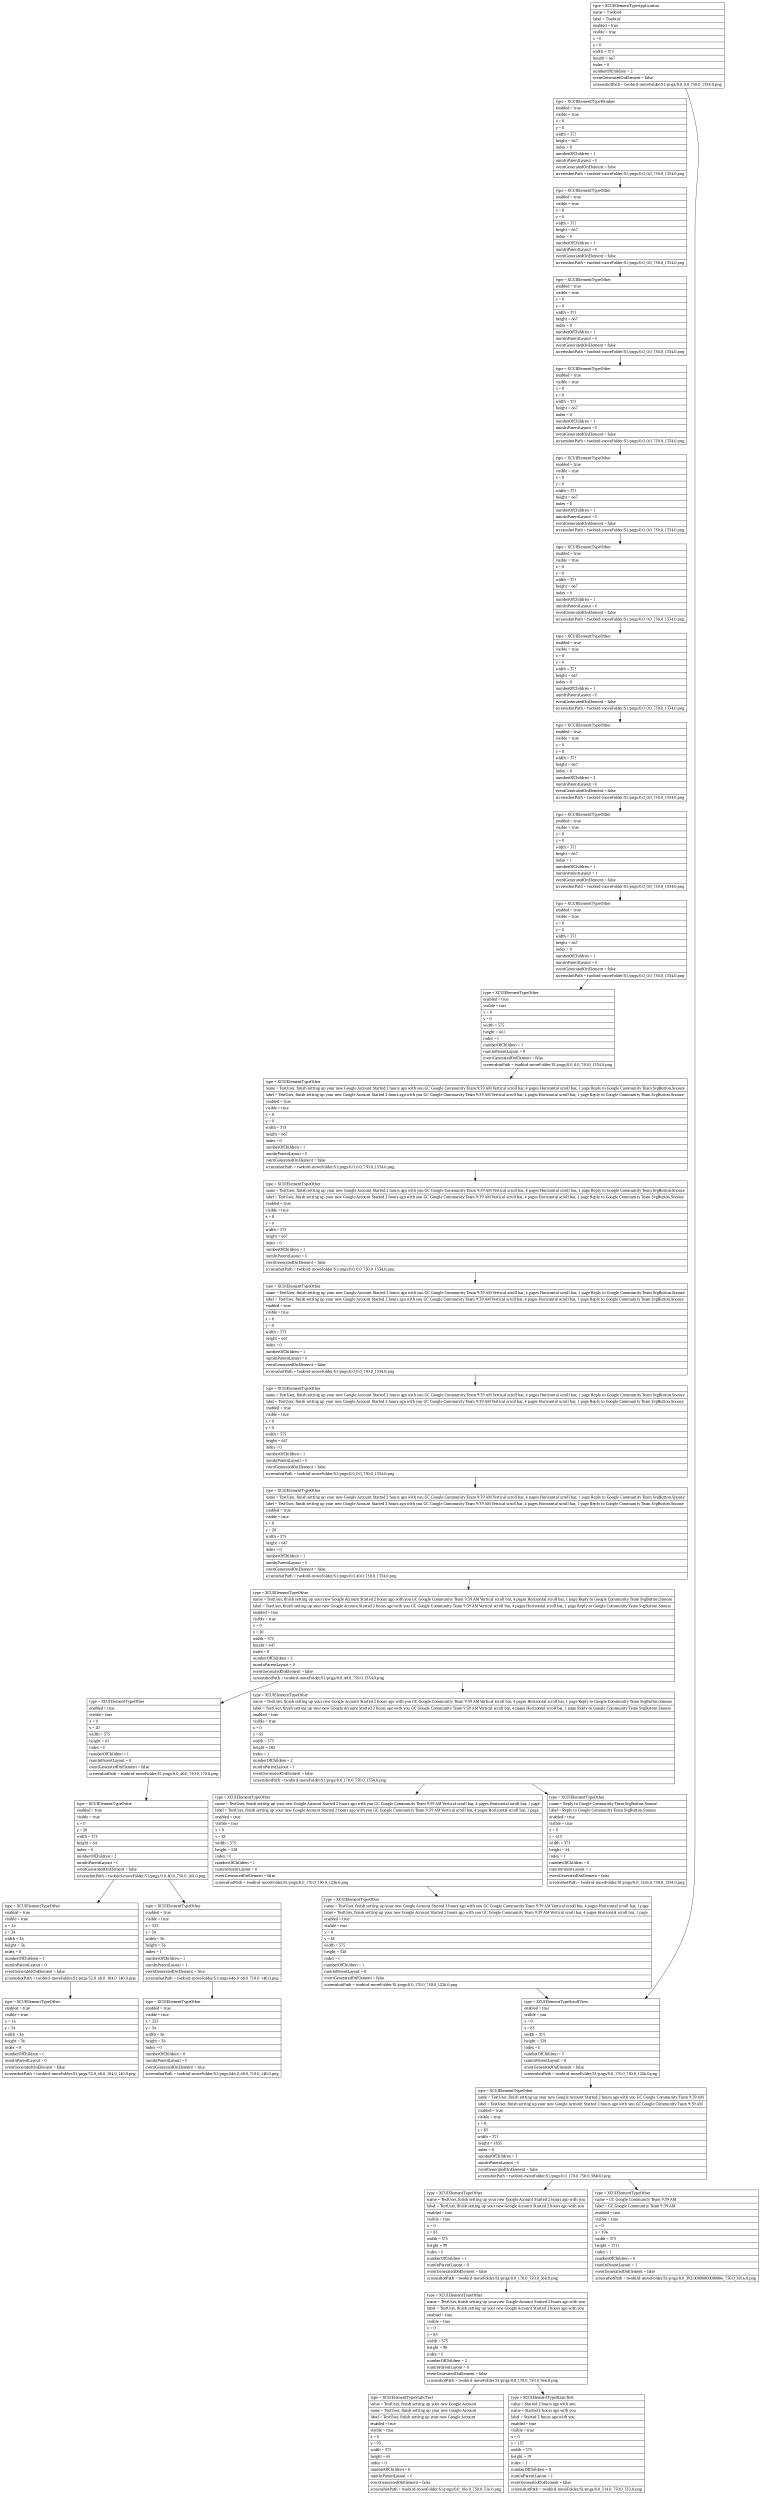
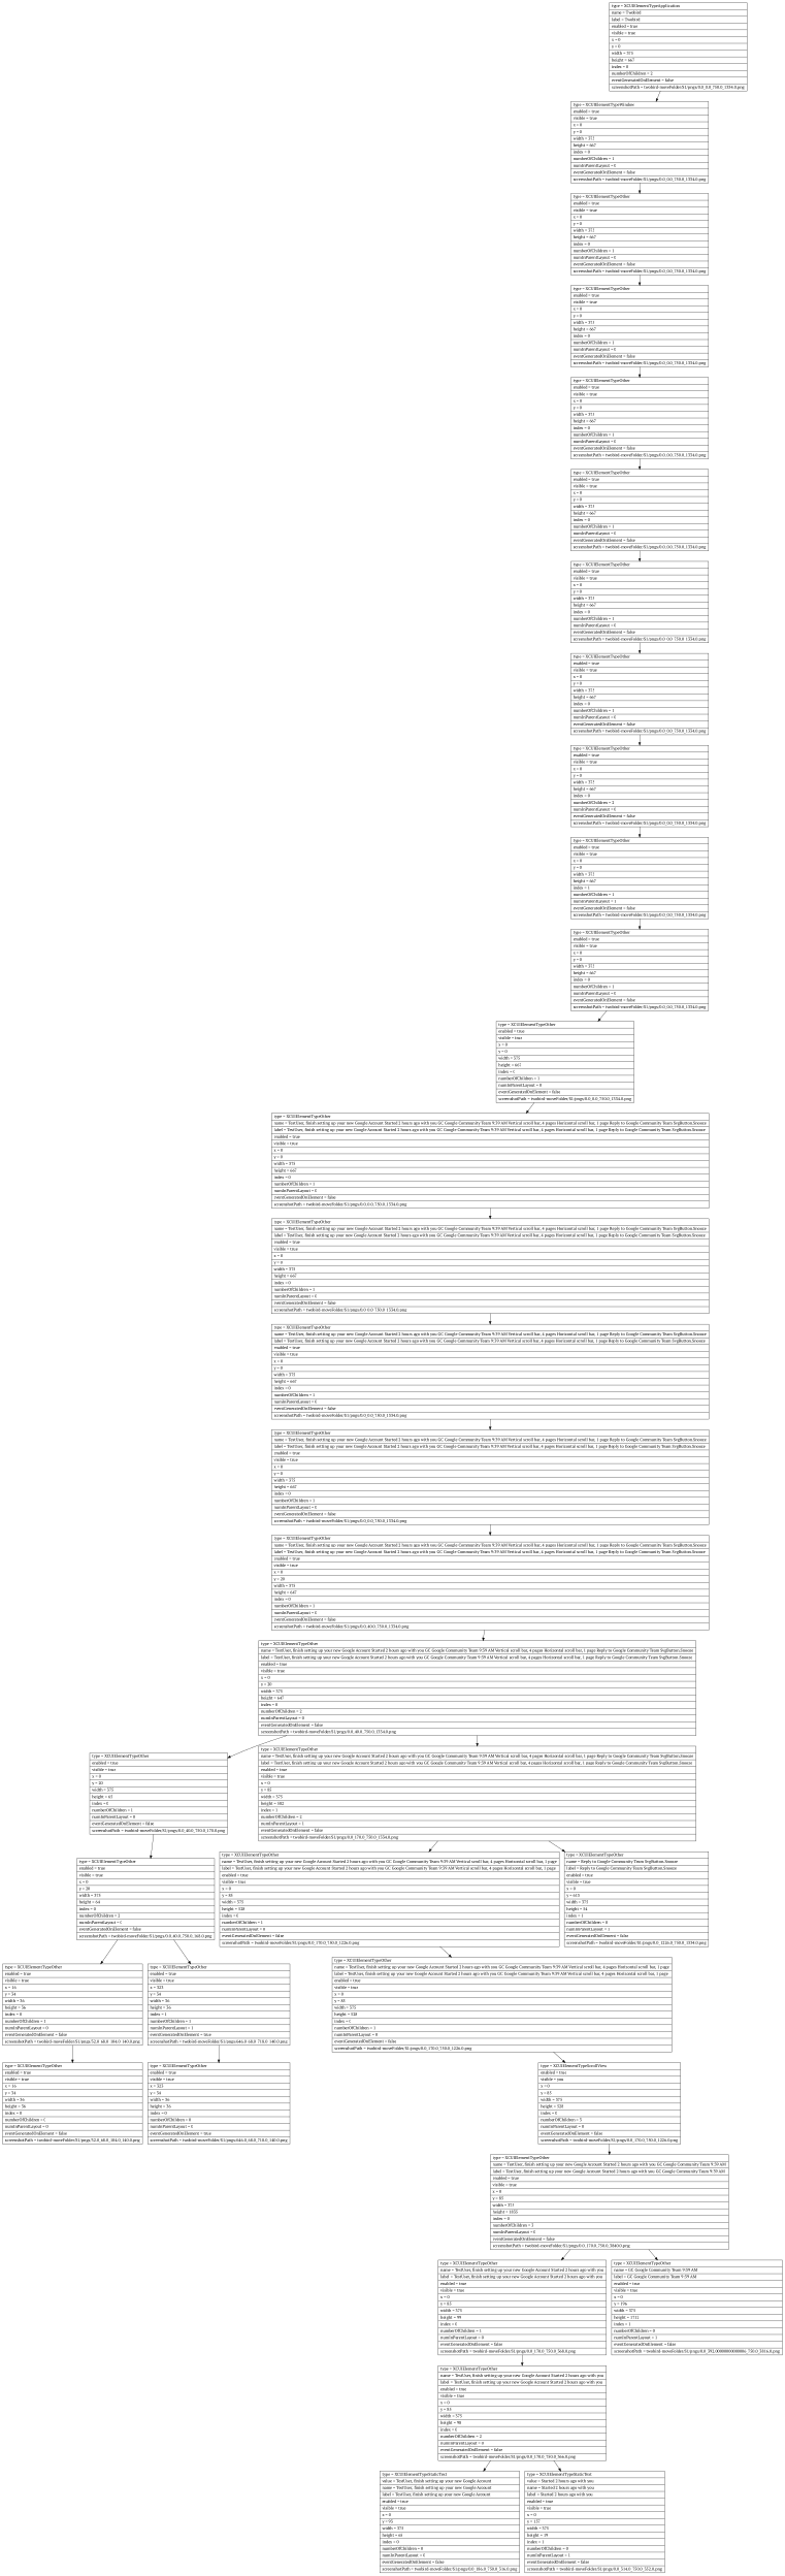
  digraph {
    fontname="PT Serif"
    node [fontname="PT Serif" shape=record]
    edge [fontname="PT Serif"]
    n1 [label="{type = XCUIElementTypeApplication\l|name = Twobird\l|label = Twobird\l|enabled = true\l|visible = true\l|x = 0\l|y = 0\l|width = 375\l|height = 667\l|index = 0\l|numberOfChildren = 2\l|eventGeneratedOnElement = false \l|screenshotPath = twobird-moveFolder/S1/pngs/0.0_0.0_750.0_1334.0.png\l}"]
    n2 [label="{type = XCUIElementTypeWindow\l|enabled = true\l|visible = true\l|x = 0\l|y = 0\l|width = 375\l|height = 667\l|index = 0\l|numberOfChildren = 1\l|numInParentLayout = 0\l|eventGeneratedOnElement = false \l|screenshotPath = twobird-moveFolder/S1/pngs/0.0_0.0_750.0_1334.0.png\l}"]
    n3 [label="{type = XCUIElementTypeOther\l|enabled = true\l|visible = true\l|x = 0\l|y = 0\l|width = 375\l|height = 667\l|index = 0\l|numberOfChildren = 1\l|numInParentLayout = 0\l|eventGeneratedOnElement = false \l|screenshotPath = twobird-moveFolder/S1/pngs/0.0_0.0_750.0_1334.0.png\l}"]
    n4 [label="{type = XCUIElementTypeOther\l|enabled = true\l|visible = true\l|x = 0\l|y = 0\l|width = 375\l|height = 667\l|index = 0\l|numberOfChildren = 1\l|numInParentLayout = 0\l|eventGeneratedOnElement = false \l|screenshotPath = twobird-moveFolder/S1/pngs/0.0_0.0_750.0_1334.0.png\l}"]
    n5 [label="{type = XCUIElementTypeOther\l|enabled = true\l|visible = true\l|x = 0\l|y = 0\l|width = 375\l|height = 667\l|index = 0\l|numberOfChildren = 1\l|numInParentLayout = 0\l|eventGeneratedOnElement = false \l|screenshotPath = twobird-moveFolder/S1/pngs/0.0_0.0_750.0_1334.0.png\l}"]
    n6 [label="{type = XCUIElementTypeOther\l|enabled = true\l|visible = true\l|x = 0\l|y = 0\l|width = 375\l|height = 667\l|index = 0\l|numberOfChildren = 1\l|numInParentLayout = 0\l|eventGeneratedOnElement = false \l|screenshotPath = twobird-moveFolder/S1/pngs/0.0_0.0_750.0_1334.0.png\l}"]
    n7 [label="{type = XCUIElementTypeOther\l|enabled = true\l|visible = true\l|x = 0\l|y = 0\l|width = 375\l|height = 667\l|index = 0\l|numberOfChildren = 1\l|numInParentLayout = 0\l|eventGeneratedOnElement = false \l|screenshotPath = twobird-moveFolder/S1/pngs/0.0_0.0_750.0_1334.0.png\l}"]
    n8 [label="{type = XCUIElementTypeOther\l|enabled = true\l|visible = true\l|x = 0\l|y = 0\l|width = 375\l|height = 667\l|index = 0\l|numberOfChildren = 1\l|numInParentLayout = 0\l|eventGeneratedOnElement = false \l|screenshotPath = twobird-moveFolder/S1/pngs/0.0_0.0_750.0_1334.0.png\l}"]
    n9 [label="{type = XCUIElementTypeOther\l|enabled = true\l|visible = true\l|x = 0\l|y = 0\l|width = 375\l|height = 667\l|index = 0\l|numberOfChildren = 2\l|numInParentLayout = 0\l|eventGeneratedOnElement = false \l|screenshotPath = twobird-moveFolder/S1/pngs/0.0_0.0_750.0_1334.0.png\l}"]
    n10 [label="{type = XCUIElementTypeOther\l|enabled = true\l|visible = true\l|x = 0\l|y = 0\l|width = 375\l|height = 667\l|index = 1\l|numberOfChildren = 1\l|numInParentLayout = 1\l|eventGeneratedOnElement = false \l|screenshotPath = twobird-moveFolder/S1/pngs/0.0_0.0_750.0_1334.0.png\l}"]
    n11 [label="{type = XCUIElementTypeOther\l|enabled = true\l|visible = true\l|x = 0\l|y = 0\l|width = 375\l|height = 667\l|index = 0\l|numberOfChildren = 1\l|numInParentLayout = 0\l|eventGeneratedOnElement = false \l|screenshotPath = twobird-moveFolder/S1/pngs/0.0_0.0_750.0_1334.0.png\l}"]
    n12 [label="{type = XCUIElementTypeOther\l|enabled = true\l|visible = true\l|x = 0\l|y = 0\l|width = 375\l|height = 667\l|index = 0\l|numberOfChildren = 1\l|numInParentLayout = 0\l|eventGeneratedOnElement = false \l|screenshotPath = twobird-moveFolder/S1/pngs/0.0_0.0_750.0_1334.0.png\l}"]
    n13 [label="{type = XCUIElementTypeOther\l|name = TestUser, finish setting up your new Google Account Started 2 hours ago with you GC Google Community Team  9:39 AM Vertical scroll bar, 4 pages Horizontal scroll bar, 1 page Reply to Google Community Team SvgButton.Snooze\l|label = TestUser, finish setting up your new Google Account Started 2 hours ago with you GC Google Community Team  9:39 AM Vertical scroll bar, 4 pages Horizontal scroll bar, 1 page Reply to Google Community Team SvgButton.Snooze\l|enabled = true\l|visible = true\l|x = 0\l|y = 0\l|width = 375\l|height = 667\l|index = 0\l|numberOfChildren = 1\l|numInParentLayout = 0\l|eventGeneratedOnElement = false \l|screenshotPath = twobird-moveFolder/S1/pngs/0.0_0.0_750.0_1334.0.png\l}"]
    n14 [label="{type = XCUIElementTypeOther\l|name = TestUser, finish setting up your new Google Account Started 2 hours ago with you GC Google Community Team  9:39 AM Vertical scroll bar, 4 pages Horizontal scroll bar, 1 page Reply to Google Community Team SvgButton.Snooze\l|label = TestUser, finish setting up your new Google Account Started 2 hours ago with you GC Google Community Team  9:39 AM Vertical scroll bar, 4 pages Horizontal scroll bar, 1 page Reply to Google Community Team SvgButton.Snooze\l|enabled = true\l|visible = true\l|x = 0\l|y = 0\l|width = 375\l|height = 667\l|index = 0\l|numberOfChildren = 1\l|numInParentLayout = 0\l|eventGeneratedOnElement = false \l|screenshotPath = twobird-moveFolder/S1/pngs/0.0_0.0_750.0_1334.0.png\l}"]
    n15 [label="{type = XCUIElementTypeOther\l|name = TestUser, finish setting up your new Google Account Started 2 hours ago with you GC Google Community Team  9:39 AM Vertical scroll bar, 4 pages Horizontal scroll bar, 1 page Reply to Google Community Team SvgButton.Snooze\l|label = TestUser, finish setting up your new Google Account Started 2 hours ago with you GC Google Community Team  9:39 AM Vertical scroll bar, 4 pages Horizontal scroll bar, 1 page Reply to Google Community Team SvgButton.Snooze\l|enabled = true\l|visible = true\l|x = 0\l|y = 0\l|width = 375\l|height = 667\l|index = 0\l|numberOfChildren = 1\l|numInParentLayout = 0\l|eventGeneratedOnElement = false \l|screenshotPath = twobird-moveFolder/S1/pngs/0.0_0.0_750.0_1334.0.png\l}"]
    n16 [label="{type = XCUIElementTypeOther\l|name = TestUser, finish setting up your new Google Account Started 2 hours ago with you GC Google Community Team  9:39 AM Vertical scroll bar, 4 pages Horizontal scroll bar, 1 page Reply to Google Community Team SvgButton.Snooze\l|label = TestUser, finish setting up your new Google Account Started 2 hours ago with you GC Google Community Team  9:39 AM Vertical scroll bar, 4 pages Horizontal scroll bar, 1 page Reply to Google Community Team SvgButton.Snooze\l|enabled = true\l|visible = true\l|x = 0\l|y = 0\l|width = 375\l|height = 667\l|index = 0\l|numberOfChildren = 1\l|numInParentLayout = 0\l|eventGeneratedOnElement = false \l|screenshotPath = twobird-moveFolder/S1/pngs/0.0_0.0_750.0_1334.0.png\l}"]
    n17 [label="{type = XCUIElementTypeOther\l|name = TestUser, finish setting up your new Google Account Started 2 hours ago with you GC Google Community Team  9:39 AM Vertical scroll bar, 4 pages Horizontal scroll bar, 1 page Reply to Google Community Team SvgButton.Snooze\l|label = TestUser, finish setting up your new Google Account Started 2 hours ago with you GC Google Community Team  9:39 AM Vertical scroll bar, 4 pages Horizontal scroll bar, 1 page Reply to Google Community Team SvgButton.Snooze\l|enabled = true\l|visible = true\l|x = 0\l|y = 20\l|width = 375\l|height = 647\l|index = 0\l|numberOfChildren = 1\l|numInParentLayout = 0\l|eventGeneratedOnElement = false \l|screenshotPath = twobird-moveFolder/S1/pngs/0.0_40.0_750.0_1334.0.png\l}"]
    n18 [label="{type = XCUIElementTypeOther\l|name = TestUser, finish setting up your new Google Account Started 2 hours ago with you GC Google Community Team  9:39 AM Vertical scroll bar, 4 pages Horizontal scroll bar, 1 page Reply to Google Community Team SvgButton.Snooze\l|label = TestUser, finish setting up your new Google Account Started 2 hours ago with you GC Google Community Team  9:39 AM Vertical scroll bar, 4 pages Horizontal scroll bar, 1 page Reply to Google Community Team SvgButton.Snooze\l|enabled = true\l|visible = true\l|x = 0\l|y = 20\l|width = 375\l|height = 647\l|index = 0\l|numberOfChildren = 2\l|numInParentLayout = 0\l|eventGeneratedOnElement = false \l|screenshotPath = twobird-moveFolder/S1/pngs/0.0_40.0_750.0_1334.0.png\l}"]
    n19 [label="{type = XCUIElementTypeOther\l|enabled = true\l|visible = true\l|x = 0\l|y = 20\l|width = 375\l|height = 65\l|index = 0\l|numberOfChildren = 1\l|numInParentLayout = 0\l|eventGeneratedOnElement = false \l|screenshotPath = twobird-moveFolder/S1/pngs/0.0_40.0_750.0_170.0.png\l}"]
    n20 [label="{type = XCUIElementTypeOther\l|name = TestUser, finish setting up your new Google Account Started 2 hours ago with you GC Google Community Team  9:39 AM Vertical scroll bar, 4 pages Horizontal scroll bar, 1 page Reply to Google Community Team SvgButton.Snooze\l|label = TestUser, finish setting up your new Google Account Started 2 hours ago with you GC Google Community Team  9:39 AM Vertical scroll bar, 4 pages Horizontal scroll bar, 1 page Reply to Google Community Team SvgButton.Snooze\l|enabled = true\l|visible = true\l|x = 0\l|y = 85\l|width = 375\l|height = 582\l|index = 1\l|numberOfChildren = 2\l|numInParentLayout = 1\l|eventGeneratedOnElement = false \l|screenshotPath = twobird-moveFolder/S1/pngs/0.0_170.0_750.0_1334.0.png\l}"]
    n21 [label="{type = XCUIElementTypeOther\l|enabled = true\l|visible = true\l|x = 0\l|y = 20\l|width = 375\l|height = 64\l|index = 0\l|numberOfChildren = 2\l|numInParentLayout = 0\l|eventGeneratedOnElement = false \l|screenshotPath = twobird-moveFolder/S1/pngs/0.0_40.0_750.0_168.0.png\l}"]
    n22 [label="{type = XCUIElementTypeOther\l|name = TestUser, finish setting up your new Google Account Started 2 hours ago with you GC Google Community Team  9:39 AM Vertical scroll bar, 4 pages Horizontal scroll bar, 1 page\l|label = TestUser, finish setting up your new Google Account Started 2 hours ago with you GC Google Community Team  9:39 AM Vertical scroll bar, 4 pages Horizontal scroll bar, 1 page\l|enabled = true\l|visible = true\l|x = 0\l|y = 85\l|width = 375\l|height = 528\l|index = 0\l|numberOfChildren = 1\l|numInParentLayout = 0\l|eventGeneratedOnElement = false \l|screenshotPath = twobird-moveFolder/S1/pngs/0.0_170.0_750.0_1226.0.png\l}"]
    n23 [label="{type = XCUIElementTypeOther\l|name = Reply to Google Community Team SvgButton.Snooze\l|label = Reply to Google Community Team SvgButton.Snooze\l|enabled = true\l|visible = true\l|x = 0\l|y = 613\l|width = 375\l|height = 54\l|index = 1\l|numberOfChildren = 0\l|numInParentLayout = 1\l|eventGeneratedOnElement = false \l|screenshotPath = twobird-moveFolder/S1/pngs/0.0_1226.0_750.0_1334.0.png\l}"]
    n24 [label="{type = XCUIElementTypeOther\l|enabled = true\l|visible = true\l|x = 16\l|y = 34\l|width = 36\l|height = 36\l|index = 0\l|numberOfChildren = 1\l|numInParentLayout = 0\l|eventGeneratedOnElement = false \l|screenshotPath = twobird-moveFolder/S1/pngs/32.0_68.0_104.0_140.0.png\l}"]
    n25 [label="{type = XCUIElementTypeOther\l|enabled = true\l|visible = true\l|x = 323\l|y = 34\l|width = 36\l|height = 36\l|index = 1\l|numberOfChildren = 1\l|numInParentLayout = 1\l|eventGeneratedOnElement = true \l|screenshotPath = twobird-moveFolder/S1/pngs/646.0_68.0_718.0_140.0.png\l}"]
    n26 [label="{type = XCUIElementTypeOther\l|name = TestUser, finish setting up your new Google Account Started 2 hours ago with you GC Google Community Team  9:39 AM Vertical scroll bar, 4 pages Horizontal scroll bar, 1 page\l|label = TestUser, finish setting up your new Google Account Started 2 hours ago with you GC Google Community Team  9:39 AM Vertical scroll bar, 4 pages Horizontal scroll bar, 1 page\l|enabled = true\l|visible = true\l|x = 0\l|y = 85\l|width = 375\l|height = 528\l|index = 0\l|numberOfChildren = 1\l|numInParentLayout = 0\l|eventGeneratedOnElement = false \l|screenshotPath = twobird-moveFolder/S1/pngs/0.0_170.0_750.0_1226.0.png\l}"]
    n27 [label="{type = XCUIElementTypeOther\l|enabled = true\l|visible = true\l|x = 16\l|y = 34\l|width = 36\l|height = 36\l|index = 0\l|numberOfChildren = 0\l|numInParentLayout = 0\l|eventGeneratedOnElement = false \l|screenshotPath = twobird-moveFolder/S1/pngs/32.0_68.0_104.0_140.0.png\l}"]
    n28 [label="{type = XCUIElementTypeOther\l|enabled = true\l|visible = true\l|x = 323\l|y = 34\l|width = 36\l|height = 36\l|index = 0\l|numberOfChildren = 0\l|numInParentLayout = 0\l|eventGeneratedOnElement = true \l|screenshotPath = twobird-moveFolder/S1/pngs/646.0_68.0_718.0_140.0.png\l}"]
    n29 [label="{type = XCUIElementTypeScrollView\l|enabled = true\l|visible = you\l|x = 0\l|y = 85\l|width = 375\l|height = 528\l|index = 0\l|numberOfChildren = 3\l|numInParentLayout = 0\l|eventGeneratedOnElement = false \l|screenshotPath = twobird-moveFolder/S1/pngs/0.0_170.0_750.0_1226.0.png\l}"]
    n30 [label="{type = XCUIElementTypeOther\l|name = TestUser, finish setting up your new Google Account Started 2 hours ago with you GC Google Community Team  9:39 AM\l|label = TestUser, finish setting up your new Google Account Started 2 hours ago with you GC Google Community Team  9:39 AM\l|enabled = true\l|visible = true\l|x = 0\l|y = 85\l|width = 375\l|height = 1835\l|index = 0\l|numberOfChildren = 3\l|numInParentLayout = 0\l|eventGeneratedOnElement = false \l|screenshotPath = twobird-moveFolder/S1/pngs/0.0_170.0_750.0_3840.0.png\l}"]
    n31 [label="{type = XCUIElementTypeOther\l|name = TestUser, finish setting up your new Google Account Started 2 hours ago with you\l|label = TestUser, finish setting up your new Google Account Started 2 hours ago with you\l|enabled = true\l|visible = true\l|x = 0\l|y = 85\l|width = 375\l|height = 99\l|index = 0\l|numberOfChildren = 1\l|numInParentLayout = 0\l|eventGeneratedOnElement = false \l|screenshotPath = twobird-moveFolder/S1/pngs/0.0_170.0_750.0_368.0.png\l}"]
    n32 [label="{type = XCUIElementTypeOther\l|name = GC Google Community Team  9:39 AM\l|label = GC Google Community Team  9:39 AM\l|enabled = true\l|visible = true\l|x = 0\l|y = 196\l|width = 375\l|height = 1712\l|index = 1\l|numberOfChildren = 0\l|numInParentLayout = 1\l|eventGeneratedOnElement = false \l|screenshotPath = twobird-moveFolder/S1/pngs/0.0_392.00000000000006_750.0_3816.0.png\l}"]
    n33 [label="{type = XCUIElementTypeOther\l|name = TestUser, finish setting up your new Google Account Started 2 hours ago with you\l|label = TestUser, finish setting up your new Google Account Started 2 hours ago with you\l|enabled = true\l|visible = true\l|x = 0\l|y = 85\l|width = 375\l|height = 98\l|index = 0\l|numberOfChildren = 2\l|numInParentLayout = 0\l|eventGeneratedOnElement = false \l|screenshotPath = twobird-moveFolder/S1/pngs/0.0_170.0_750.0_366.0.png\l}"]
    n34 [label="{type = XCUIElementTypeStaticText\l|value = TestUser, finish setting up your new Google Account\l|name = TestUser, finish setting up your new Google Account\l|label = TestUser, finish setting up your new Google Account\l|enabled = true\l|visible = true\l|x = 0\l|y = 93\l|width = 375\l|height = 65\l|index = 0\l|numberOfChildren = 0\l|numInParentLayout = 0\l|eventGeneratedOnElement = false \l|screenshotPath = twobird-moveFolder/S1/pngs/0.0_186.0_750.0_316.0.png\l}"]
    n35 [label="{type = XCUIElementTypeStaticText\l|value = Started 2 hours ago with you\l|name = Started 2 hours ago with you\l|label = Started 2 hours ago with you\l|enabled = true\l|visible = true\l|x = 0\l|y = 157\l|width = 375\l|height = 19\l|index = 1\l|numberOfChildren = 0\l|numInParentLayout = 1\l|eventGeneratedOnElement = false \l|screenshotPath = twobird-moveFolder/S1/pngs/0.0_314.0_750.0_352.0.png\l}"]
-   n1 -> n29
+   n1 -> n2
    n2 -> n3
    n3 -> n4
    n4 -> n5
    n5 -> n6
    n6 -> n7
    n7 -> n8
    n8 -> n9
    n9 -> n10
    n10 -> n11
    n11 -> n12
    n12 -> n13
    n13 -> n14
    n14 -> n15
    n15 -> n16
    n16 -> n17
    n17 -> n18
    n18 -> n19
    n18 -> n20
    n19 -> n21
    n20 -> n22
    n20 -> n23
    n21 -> n24
    n21 -> n25
    n22 -> n26
    n24 -> n27
    n25 -> n28
    n26 -> n29
    n29 -> n30
    n30 -> n31
    n30 -> n32
    n31 -> n33
    n33 -> n34
    n33 -> n35
  }
